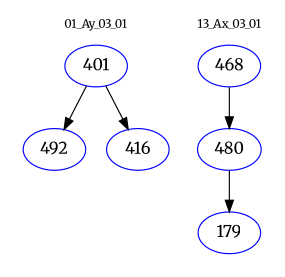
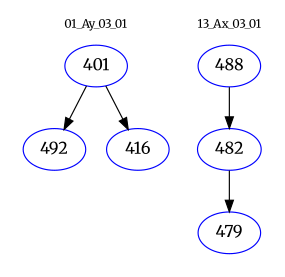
  digraph {
    fontname=Merriweather
    node [color=blue fontname=Merriweather]
    edge [color=black fontname=Merriweather]
    n1 [label=401]
    n2 [label=492]
    n3 [label=416]
-   n4 [label=468]
-   n5 [label=480]
-   n6 [label=179]
+   n4 [label=488]
+   n5 [label=482]
+   n6 [label=479]
    subgraph cluster_1 {
      color=white
      fontsize=10
      label="01_Ay_03_01"
      n1
      n2
      n3
    }
    subgraph cluster_2 {
      color=white
      fontsize=10
      label="13_Ax_03_01"
      n4
      n5
      n6
    }
    n1 -> n2
    n1 -> n3
    n4 -> n5
    n5 -> n6
  }
